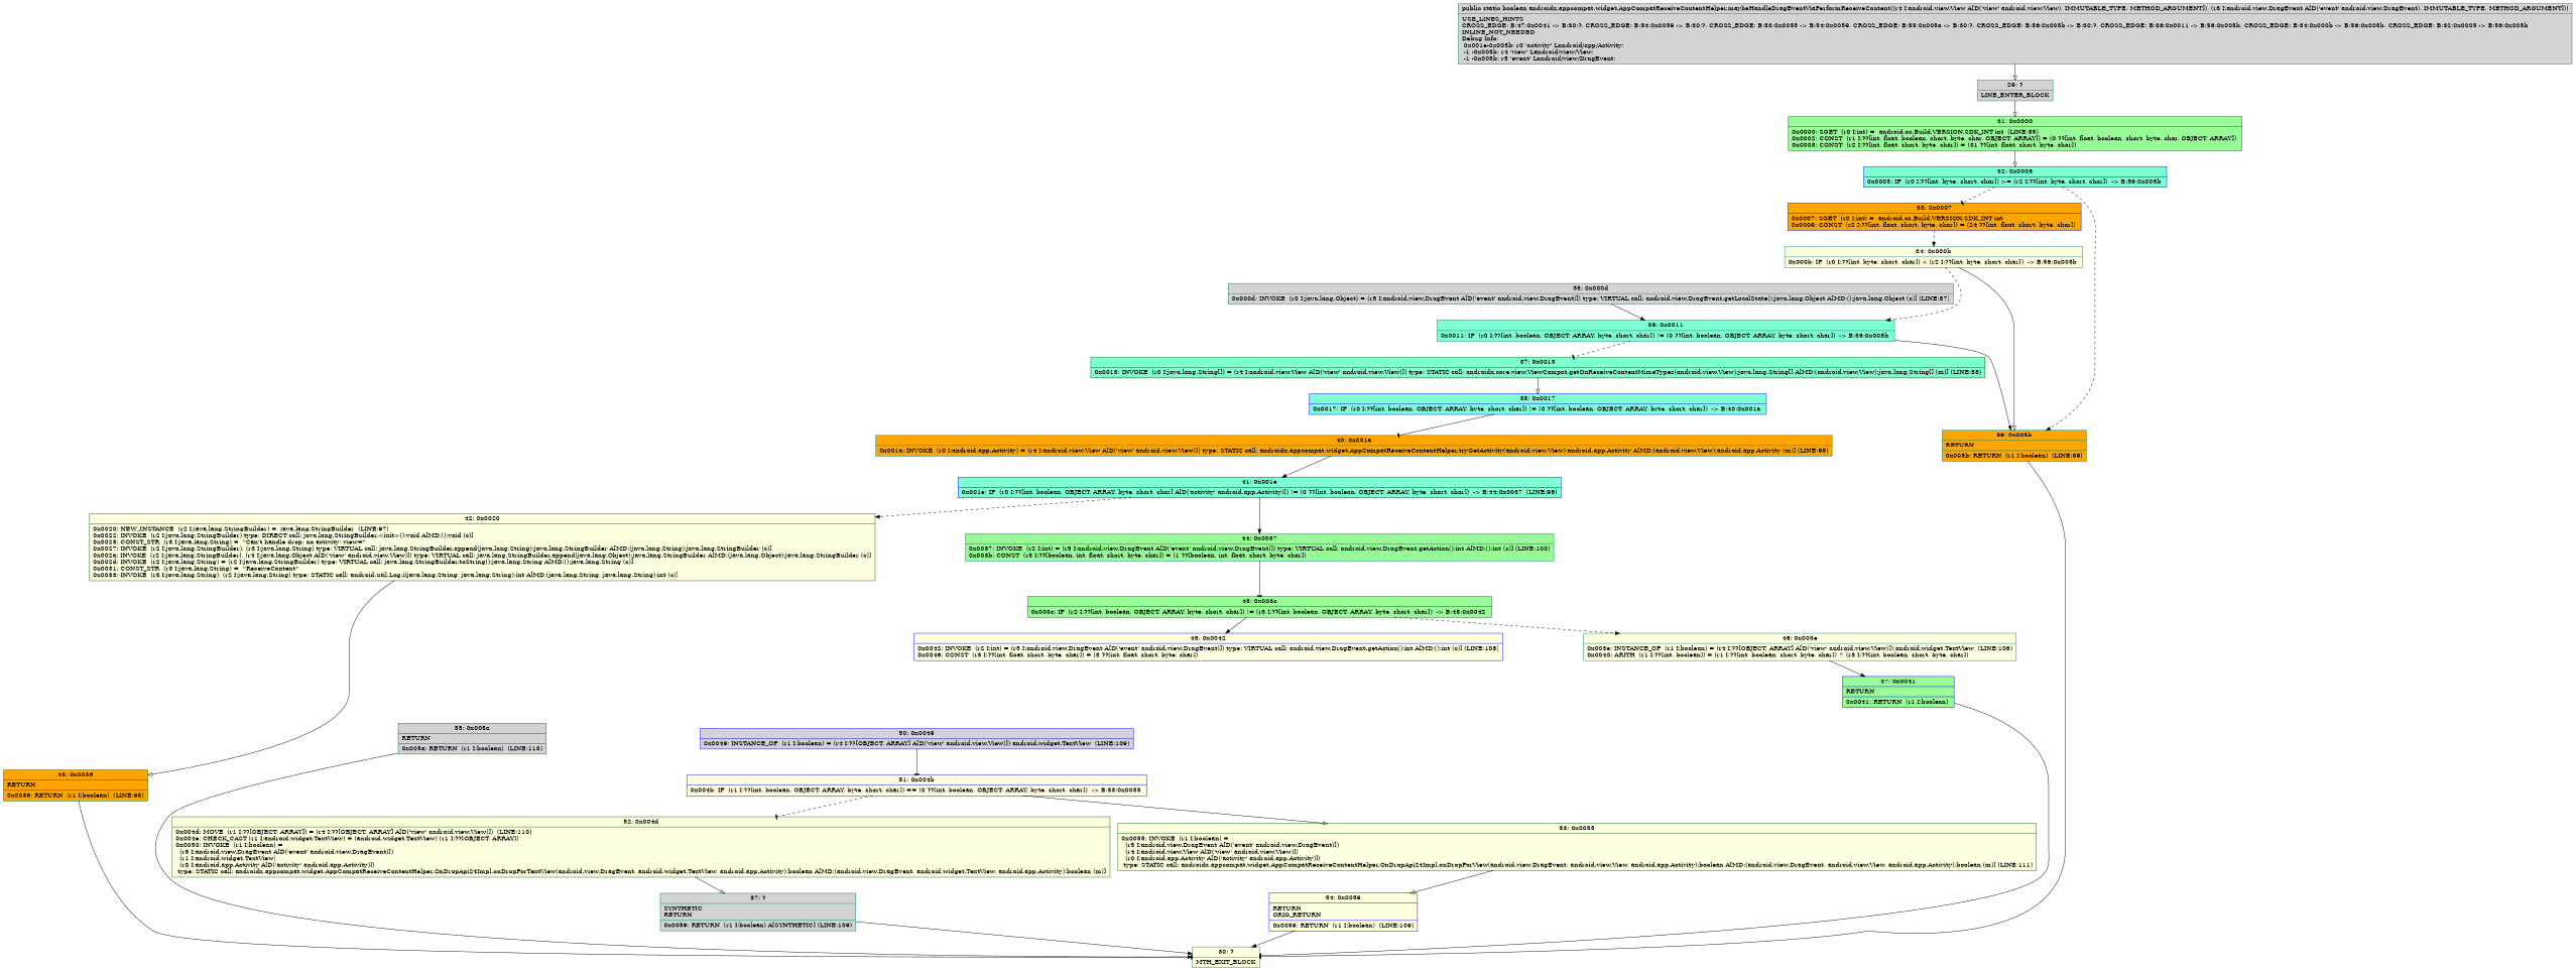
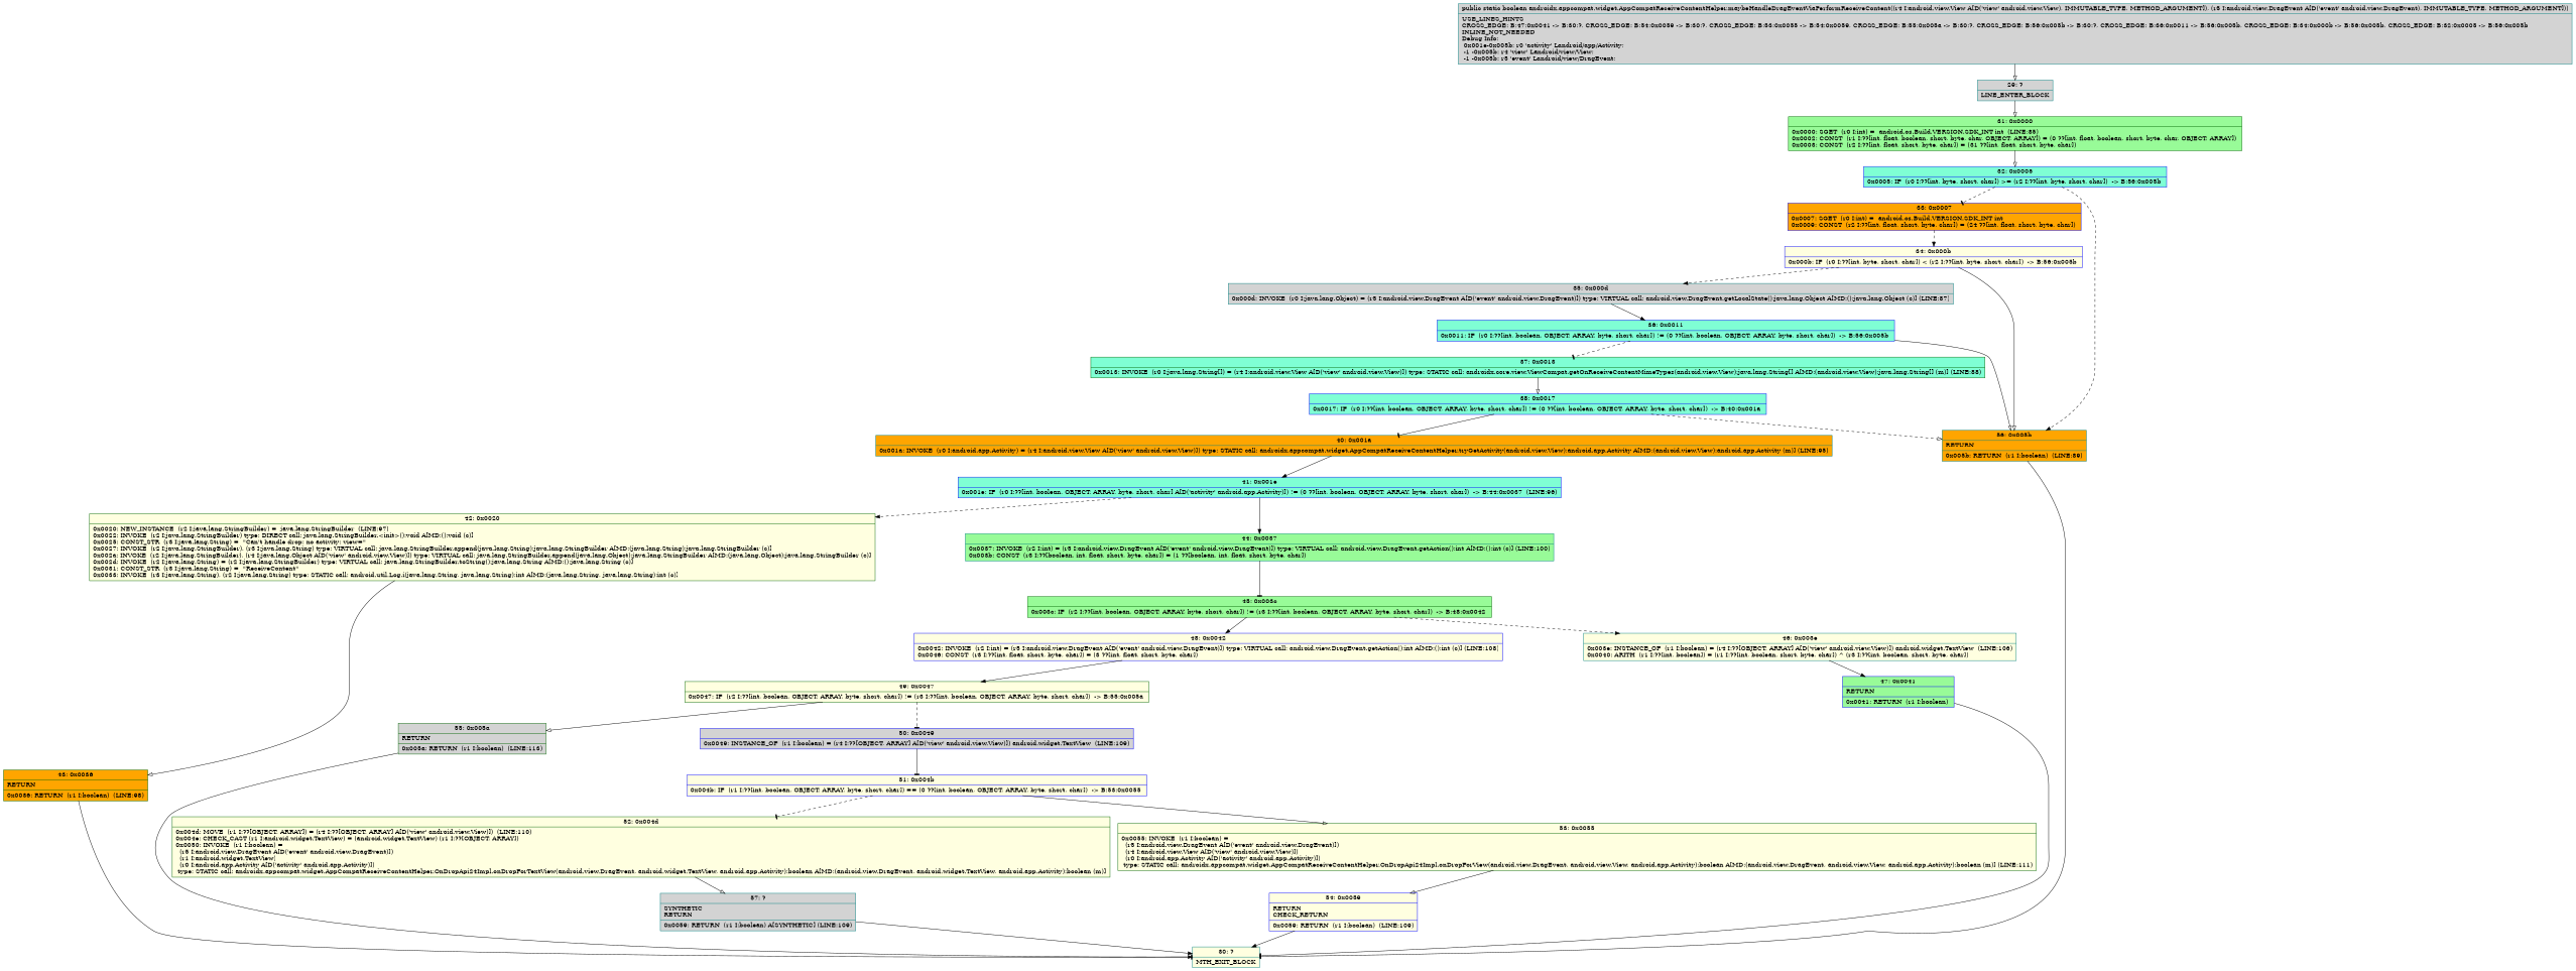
  digraph {
    node [color=teal fillcolor=lightyellow shape=record style=filled]
    edge [arrowhead=normal]
    n1 [fillcolor=lightgrey label="{29\:\ ?|LINE_ENTER_BLOCK\l}"]
    n2 [color=darkgreen fillcolor=palegreen label="{31\:\ 0x0000|0x0000: SGET  (r0 I:int) =  android.os.Build.VERSION.SDK_INT int  (LINE:85)\l0x0002: CONST  (r1 I:??[int, float, boolean, short, byte, char, OBJECT, ARRAY]) = (0 ??[int, float, boolean, short, byte, char, OBJECT, ARRAY]) \l0x0003: CONST  (r2 I:??[int, float, short, byte, char]) = (31 ??[int, float, short, byte, char]) \l}"]
    n3 [color=blue fillcolor=aquamarine label="{32\:\ 0x0005|0x0005: IF  (r0 I:??[int, byte, short, char]) \>= (r2 I:??[int, byte, short, char])  \-\> B:56:0x005b \l}"]
    n4 [color=blue fillcolor=orange label="{33\:\ 0x0007|0x0007: SGET  (r0 I:int) =  android.os.Build.VERSION.SDK_INT int \l0x0009: CONST  (r2 I:??[int, float, short, byte, char]) = (24 ??[int, float, short, byte, char]) \l}"]
    n5 [fillcolor=orange label="{56\:\ 0x005b|RETURN\l|0x005b: RETURN  (r1 I:boolean)  (LINE:89)\l}"]
-   n6 [label="{34\:\ 0x000b|0x000b: IF  (r0 I:??[int, byte, short, char]) \< (r2 I:??[int, byte, short, char])  \-\> B:56:0x005b \l}"]
+   n6 [color=blue label="{34\:\ 0x000b|0x000b: IF  (r0 I:??[int, byte, short, char]) \< (r2 I:??[int, byte, short, char])  \-\> B:56:0x005b \l}"]
    n7 [label="{30\:\ ?|MTH_EXIT_BLOCK\l}"]
    n8 [fillcolor=lightgrey label="{35\:\ 0x000d|0x000d: INVOKE  (r0 I:java.lang.Object) = (r5 I:android.view.DragEvent A[D('event' android.view.DragEvent)]) type: VIRTUAL call: android.view.DragEvent.getLocalState():java.lang.Object A[MD:():java.lang.Object (c)] (LINE:87)\l}"]
-   n9 [fillcolor=aquamarine label="{36\:\ 0x0011|0x0011: IF  (r0 I:??[int, boolean, OBJECT, ARRAY, byte, short, char]) != (0 ??[int, boolean, OBJECT, ARRAY, byte, short, char])  \-\> B:56:0x005b \l}"]
+   n9 [color=blue fillcolor=aquamarine label="{36\:\ 0x0011|0x0011: IF  (r0 I:??[int, boolean, OBJECT, ARRAY, byte, short, char]) != (0 ??[int, boolean, OBJECT, ARRAY, byte, short, char])  \-\> B:56:0x005b \l}"]
    n10 [color=darkgreen fillcolor=aquamarine label="{37\:\ 0x0013|0x0013: INVOKE  (r0 I:java.lang.String[]) = (r4 I:android.view.View A[D('view' android.view.View)]) type: STATIC call: androidx.core.view.ViewCompat.getOnReceiveContentMimeTypes(android.view.View):java.lang.String[] A[MD:(android.view.View):java.lang.String[] (m)] (LINE:88)\l}"]
    n11 [color=blue fillcolor=aquamarine label="{38\:\ 0x0017|0x0017: IF  (r0 I:??[int, boolean, OBJECT, ARRAY, byte, short, char]) != (0 ??[int, boolean, OBJECT, ARRAY, byte, short, char])  \-\> B:40:0x001a \l}"]
    n12 [fillcolor=orange label="{40\:\ 0x001a|0x001a: INVOKE  (r0 I:android.app.Activity) = (r4 I:android.view.View A[D('view' android.view.View)]) type: STATIC call: androidx.appcompat.widget.AppCompatReceiveContentHelper.tryGetActivity(android.view.View):android.app.Activity A[MD:(android.view.View):android.app.Activity (m)] (LINE:95)\l}"]
    n13 [color=blue fillcolor=aquamarine label="{41\:\ 0x001e|0x001e: IF  (r0 I:??[int, boolean, OBJECT, ARRAY, byte, short, char] A[D('activity' android.app.Activity)]) != (0 ??[int, boolean, OBJECT, ARRAY, byte, short, char])  \-\> B:44:0x0037  (LINE:96)\l}"]
    n14 [color=darkgreen label="{42\:\ 0x0020|0x0020: NEW_INSTANCE  (r2 I:java.lang.StringBuilder) =  java.lang.StringBuilder  (LINE:97)\l0x0022: INVOKE  (r2 I:java.lang.StringBuilder) type: DIRECT call: java.lang.StringBuilder.\<init\>():void A[MD:():void (c)]\l0x0025: CONST_STR  (r3 I:java.lang.String) =  \"Can't handle drop: no activity: view=\" \l0x0027: INVOKE  (r2 I:java.lang.StringBuilder), (r3 I:java.lang.String) type: VIRTUAL call: java.lang.StringBuilder.append(java.lang.String):java.lang.StringBuilder A[MD:(java.lang.String):java.lang.StringBuilder (c)]\l0x002a: INVOKE  (r2 I:java.lang.StringBuilder), (r4 I:java.lang.Object A[D('view' android.view.View)]) type: VIRTUAL call: java.lang.StringBuilder.append(java.lang.Object):java.lang.StringBuilder A[MD:(java.lang.Object):java.lang.StringBuilder (c)]\l0x002d: INVOKE  (r2 I:java.lang.String) = (r2 I:java.lang.StringBuilder) type: VIRTUAL call: java.lang.StringBuilder.toString():java.lang.String A[MD:():java.lang.String (c)]\l0x0031: CONST_STR  (r3 I:java.lang.String) =  \"ReceiveContent\" \l0x0033: INVOKE  (r3 I:java.lang.String), (r2 I:java.lang.String) type: STATIC call: android.util.Log.i(java.lang.String, java.lang.String):int A[MD:(java.lang.String, java.lang.String):int (c)]\l}"]
    n15 [fillcolor=palegreen label="{44\:\ 0x0037|0x0037: INVOKE  (r2 I:int) = (r5 I:android.view.DragEvent A[D('event' android.view.DragEvent)]) type: VIRTUAL call: android.view.DragEvent.getAction():int A[MD:():int (c)] (LINE:100)\l0x003b: CONST  (r3 I:??[boolean, int, float, short, byte, char]) = (1 ??[boolean, int, float, short, byte, char]) \l}"]
    n16 [color=darkgreen fillcolor=orange label="{43\:\ 0x0036|RETURN\l|0x0036: RETURN  (r1 I:boolean)  (LINE:98)\l}"]
    n17 [color=darkgreen fillcolor=palegreen label="{45\:\ 0x003c|0x003c: IF  (r2 I:??[int, boolean, OBJECT, ARRAY, byte, short, char]) != (r3 I:??[int, boolean, OBJECT, ARRAY, byte, short, char])  \-\> B:48:0x0042 \l}"]
    n18 [label="{46\:\ 0x003e|0x003e: INSTANCE_OF  (r1 I:boolean) = (r4 I:??[OBJECT, ARRAY] A[D('view' android.view.View)]) android.widget.TextView  (LINE:106)\l0x0040: ARITH  (r1 I:??[int, boolean]) = (r1 I:??[int, boolean, short, byte, char]) ^ (r3 I:??[int, boolean, short, byte, char]) \l}"]
    n19 [color=blue label="{48\:\ 0x0042|0x0042: INVOKE  (r2 I:int) = (r5 I:android.view.DragEvent A[D('event' android.view.DragEvent)]) type: VIRTUAL call: android.view.DragEvent.getAction():int A[MD:():int (c)] (LINE:108)\l0x0046: CONST  (r3 I:??[int, float, short, byte, char]) = (3 ??[int, float, short, byte, char]) \l}"]
    n20 [color=blue fillcolor=palegreen label="{47\:\ 0x0041|RETURN\l|0x0041: RETURN  (r1 I:boolean) \l}"]
+   n21 [color=darkgreen label="{49\:\ 0x0047|0x0047: IF  (r2 I:??[int, boolean, OBJECT, ARRAY, byte, short, char]) != (r3 I:??[int, boolean, OBJECT, ARRAY, byte, short, char])  \-\> B:55:0x005a \l}"]
    n22 [color=blue fillcolor=lightgrey label="{50\:\ 0x0049|0x0049: INSTANCE_OF  (r1 I:boolean) = (r4 I:??[OBJECT, ARRAY] A[D('view' android.view.View)]) android.widget.TextView  (LINE:109)\l}"]
    n23 [color=darkgreen fillcolor=lightgrey label="{55\:\ 0x005a|RETURN\l|0x005a: RETURN  (r1 I:boolean)  (LINE:113)\l}"]
    n24 [color=blue label="{51\:\ 0x004b|0x004b: IF  (r1 I:??[int, boolean, OBJECT, ARRAY, byte, short, char]) == (0 ??[int, boolean, OBJECT, ARRAY, byte, short, char])  \-\> B:53:0x0055 \l}"]
    n25 [color=darkgreen label="{52\:\ 0x004d|0x004d: MOVE  (r1 I:??[OBJECT, ARRAY]) = (r4 I:??[OBJECT, ARRAY] A[D('view' android.view.View)])  (LINE:110)\l0x004e: CHECK_CAST (r1 I:android.widget.TextView) = (android.widget.TextView) (r1 I:??[OBJECT, ARRAY]) \l0x0050: INVOKE  (r1 I:boolean) = \l  (r5 I:android.view.DragEvent A[D('event' android.view.DragEvent)])\l  (r1 I:android.widget.TextView)\l  (r0 I:android.app.Activity A[D('activity' android.app.Activity)])\l type: STATIC call: androidx.appcompat.widget.AppCompatReceiveContentHelper.OnDropApi24Impl.onDropForTextView(android.view.DragEvent, android.widget.TextView, android.app.Activity):boolean A[MD:(android.view.DragEvent, android.widget.TextView, android.app.Activity):boolean (m)]\l}"]
    n26 [color=darkgreen label="{53\:\ 0x0055|0x0055: INVOKE  (r1 I:boolean) = \l  (r5 I:android.view.DragEvent A[D('event' android.view.DragEvent)])\l  (r4 I:android.view.View A[D('view' android.view.View)])\l  (r0 I:android.app.Activity A[D('activity' android.app.Activity)])\l type: STATIC call: androidx.appcompat.widget.AppCompatReceiveContentHelper.OnDropApi24Impl.onDropForView(android.view.DragEvent, android.view.View, android.app.Activity):boolean A[MD:(android.view.DragEvent, android.view.View, android.app.Activity):boolean (m)] (LINE:111)\l}"]
    n27 [fillcolor=lightgrey label="{57\:\ ?|SYNTHETIC\lRETURN\l|0x0059: RETURN  (r1 I:boolean) A[SYNTHETIC] (LINE:109)\l}"]
-   n28 [color=blue label="{54\:\ 0x0059|RETURN\lORIG_RETURN\l|0x0059: RETURN  (r1 I:boolean)  (LINE:109)\l}"]
+   n28 [color=blue label="{54\:\ 0x0059|RETURN\lCHECK_RETURN\l|0x0059: RETURN  (r1 I:boolean)  (LINE:109)\l}"]
    n29 [fillcolor=lightgrey label="{public static boolean androidx.appcompat.widget.AppCompatReceiveContentHelper.maybeHandleDragEventViaPerformReceiveContent((r4 I:android.view.View A[D('view' android.view.View), IMMUTABLE_TYPE, METHOD_ARGUMENT]), (r5 I:android.view.DragEvent A[D('event' android.view.DragEvent), IMMUTABLE_TYPE, METHOD_ARGUMENT]))  | USE_LINES_HINTS\lCROSS_EDGE: B:47:0x0041 \-\> B:30:?, CROSS_EDGE: B:54:0x0059 \-\> B:30:?, CROSS_EDGE: B:53:0x0055 \-\> B:54:0x0059, CROSS_EDGE: B:55:0x005a \-\> B:30:?, CROSS_EDGE: B:56:0x005b \-\> B:30:?, CROSS_EDGE: B:36:0x0011 \-\> B:56:0x005b, CROSS_EDGE: B:34:0x000b \-\> B:56:0x005b, CROSS_EDGE: B:32:0x0005 \-\> B:56:0x005b\lINLINE_NOT_NEEDED\lDebug Info:\l  0x001e\-0x005b: r0 'activity' Landroid\/app\/Activity;\l  \-1 \-0x005b: r4 'view' Landroid\/view\/View;\l  \-1 \-0x005b: r5 'event' Landroid\/view\/DragEvent;\l}"]
    n1 -> n2 [arrowhead=onormal]
    n2 -> n3 [arrowhead=onormal]
    n3 -> n4 [arrowhead=tee style=dashed]
    n3 -> n5 [style=dashed]
    n4 -> n6 [style=dashed]
    n5 -> n7 [arrowhead=tee]
    n6 -> n5 [arrowhead=onormal]
-   n6 -> n9 [style=dashed]
+   n6 -> n8 [style=dashed]
    n8 -> n9
-   n9 -> n5
+   n9 -> n5 [arrowhead=onormal]
    n9 -> n10 [arrowhead=tee style=dashed]
    n10 -> n11 [arrowhead=onormal]
+   n11 -> n5 [arrowhead=onormal style=dashed]
    n11 -> n12 [arrowhead=tee]
    n12 -> n13
    n13 -> n14 [style=dashed]
    n13 -> n15
    n14 -> n16 [arrowhead=onormal]
    n15 -> n17 [arrowhead=tee]
    n16 -> n7
    n17 -> n18 [style=dashed]
    n17 -> n19
    n18 -> n20
+   n19 -> n21
    n20 -> n7 [arrowhead=tee]
+   n21 -> n22 [arrowhead=tee style=dashed]
+   n21 -> n23 [arrowhead=onormal]
    n22 -> n24 [arrowhead=tee]
    n23 -> n7 [arrowhead=tee]
    n24 -> n25 [arrowhead=tee style=dashed]
    n24 -> n26 [arrowhead=onormal]
    n25 -> n27 [arrowhead=onormal]
    n26 -> n28 [arrowhead=onormal]
    n27 -> n7
    n28 -> n7
    n29 -> n1 [arrowhead=onormal]
  }
